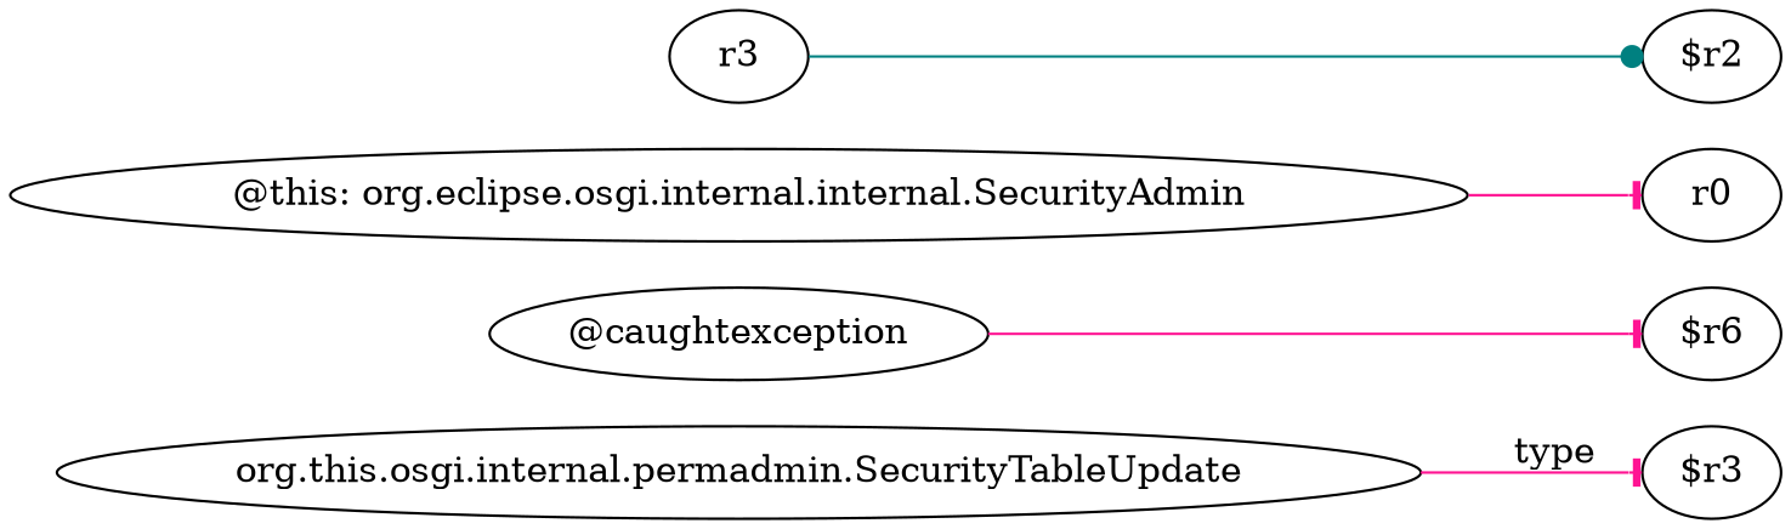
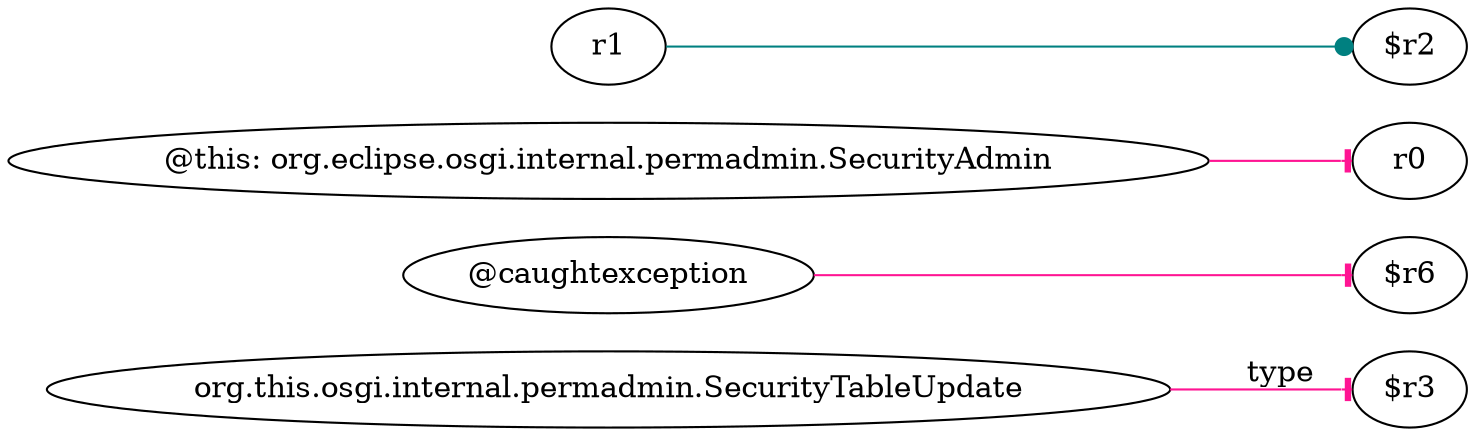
  digraph {
    rankdir=LR
    edge [arrowhead=tee color=deeppink]
    n1 [label="org.this.osgi.internal.permadmin.SecurityTableUpdate"]
    n2 [label="$r3"]
    n3 [label="@caughtexception"]
    n4 [label="$r6"]
-   n5 [label="@this: org.eclipse.osgi.internal.internal.SecurityAdmin"]
+   n5 [label="@this: org.eclipse.osgi.internal.permadmin.SecurityAdmin"]
    n6 [label=r0]
    n7 [label="$r2"]
-   n8 [label=r3]
+   n8 [label=r1]
    n1 -> n2 [label=type]
    n3 -> n4
    n5 -> n6
    n8 -> n7 [arrowhead=dot color=teal]
  }
